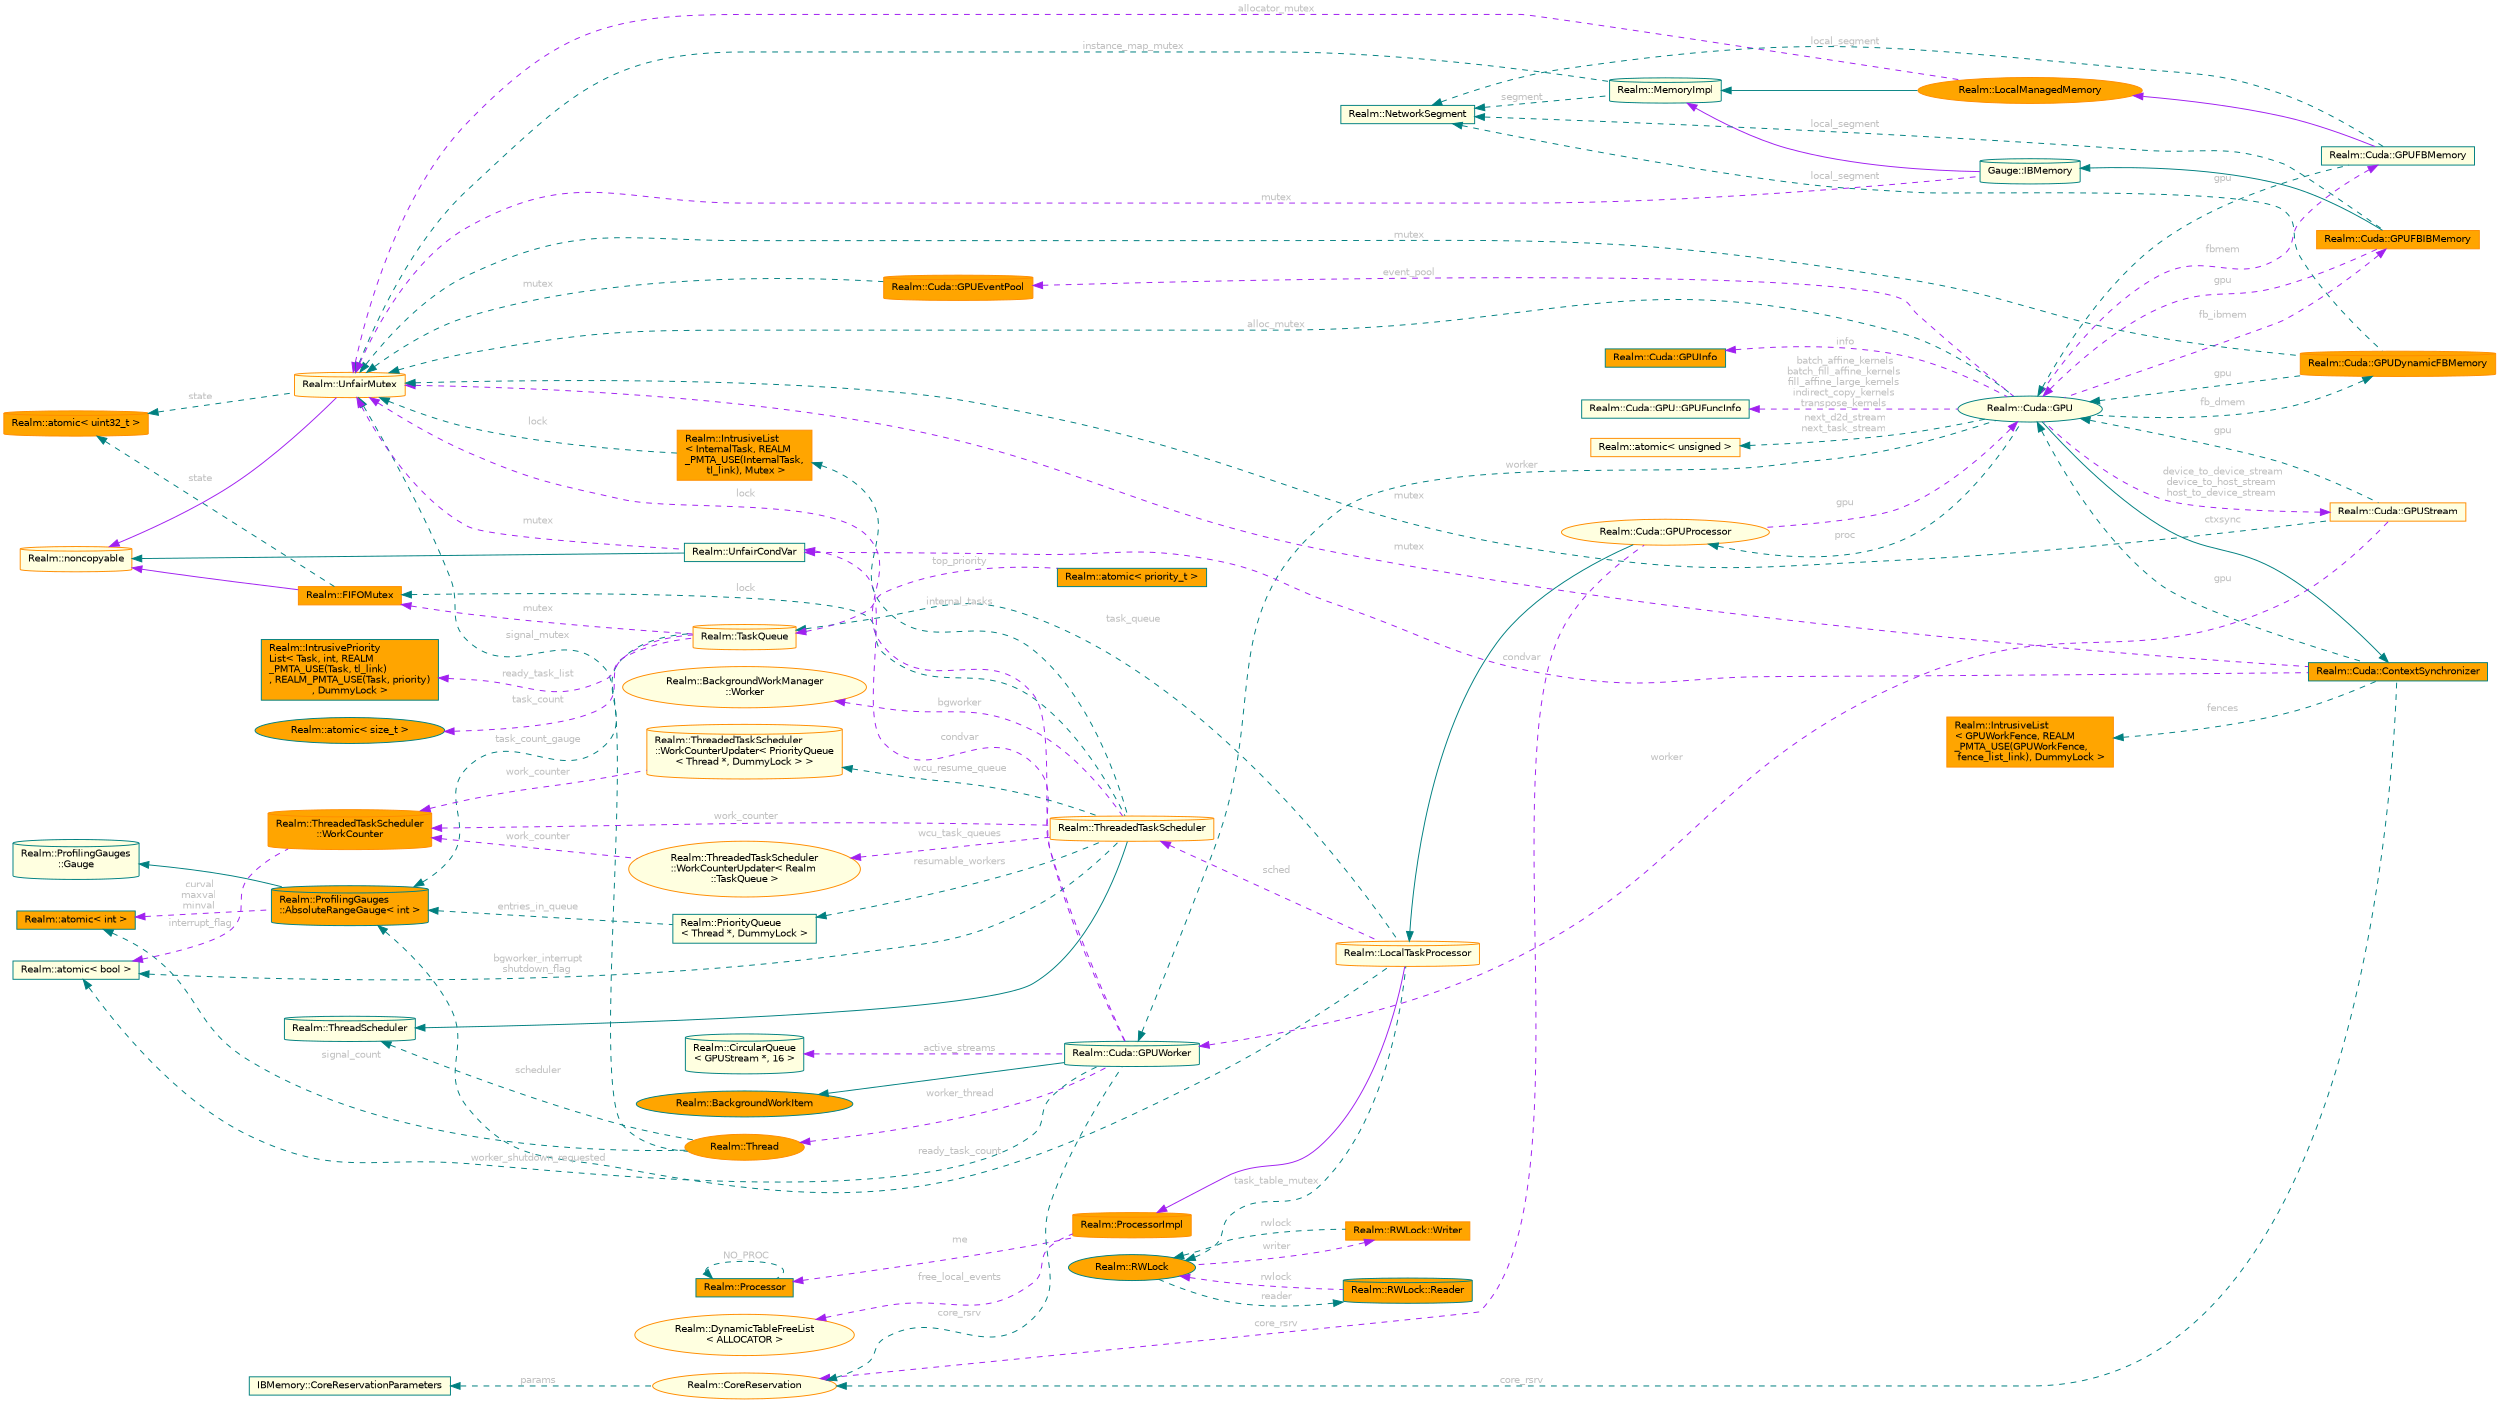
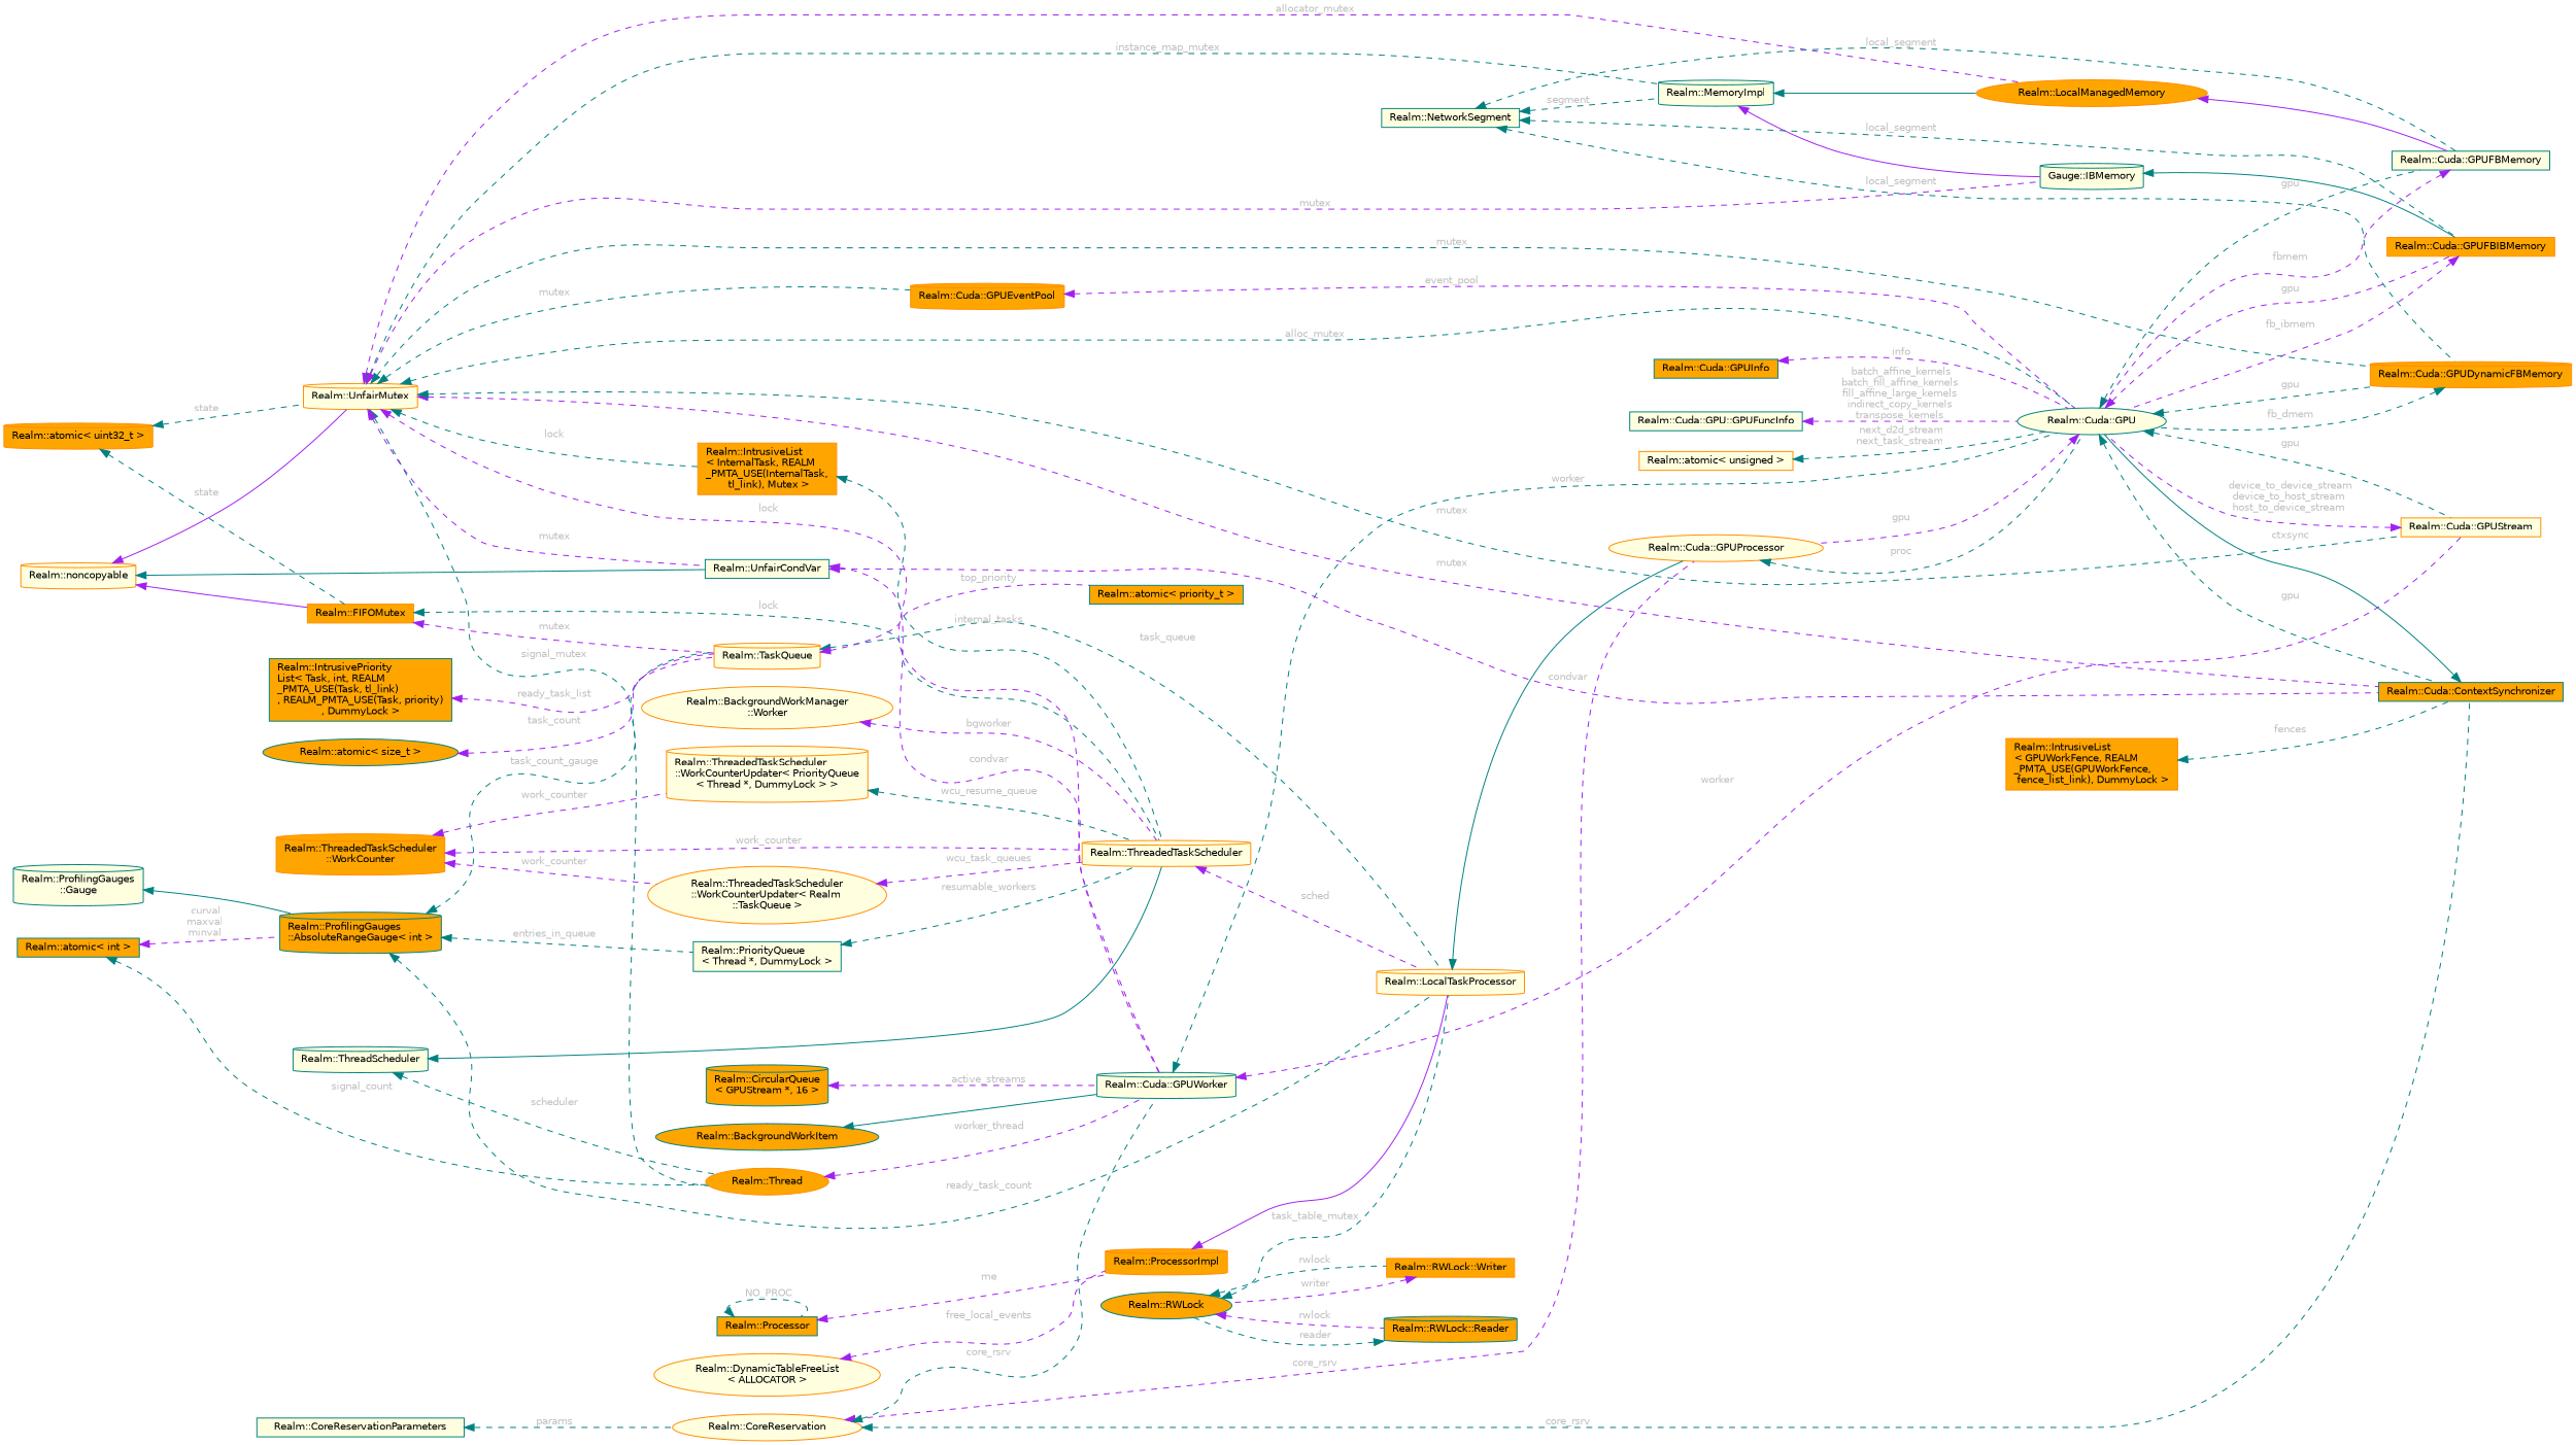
  digraph {
    rankdir=LR
    node [color=darkorange fillcolor=lightyellow fontname=Helvetica fontsize=10 shape=box style=filled]
    edge [color=teal dir=back fontcolor=grey fontname=Helvetica fontsize=10 labelfontname=Helvetica labelfontsize=10 style=dashed]
    n1 [fontcolor=black height=0.2 label="Realm::Cuda::GPUProcessor" shape=ellipse width=0.4]
    n2 [color=teal height=0.2 label="Realm::Cuda::GPU" shape=ellipse width=0.4]
    n3 [color=teal fillcolor=orange height=0.2 label="Realm::Cuda::ContextSynchronizer" width=0.4]
    n4 [fillcolor=orange height=0.2 label="Realm::Cuda::GPUDynamicFBMemory" shape=cylinder width=0.4]
    n5 [height=0.2 label="Realm::Cuda::GPUStream" width=0.4]
    n6 [color=teal height=0.2 label="Realm::Cuda::GPUFBMemory" width=0.4]
    n7 [fillcolor=orange height=0.2 label="Realm::Cuda::GPUFBIBMemory" width=0.4]
    n8 [height=0.2 label="Realm::LocalTaskProcessor" shape=cylinder width=0.4]
    n9 [fillcolor=orange height=0.2 label="Realm::ProcessorImpl" shape=cylinder width=0.4]
    n10 [height=0.2 label="Realm::DynamicTableFreeList\l\< ALLOCATOR \>" shape=ellipse width=0.4]
    n11 [color=teal fillcolor=orange height=0.2 label="Realm::Processor" width=0.4]
    n12 [height=0.2 label="Realm::ThreadedTaskScheduler" shape=cylinder width=0.4]
    n13 [color=teal height=0.2 label="Realm::ThreadScheduler" shape=cylinder width=0.4]
    n14 [fillcolor=orange height=0.2 label="Realm::Thread" shape=ellipse width=0.4]
    n15 [color=teal height=0.2 label="Realm::Cuda::GPUWorker" shape=cylinder width=0.4]
    n16 [fillcolor=orange height=0.2 label="Realm::FIFOMutex" width=0.4]
    n17 [height=0.2 label="Realm::TaskQueue" shape=cylinder width=0.4]
    n18 [color=teal fillcolor=orange height=0.2 label="Realm::atomic\< priority_t \>" width=0.4]
    n19 [height=0.2 label="Realm::noncopyable" shape=cylinder width=0.4]
    n20 [height=0.2 label="Realm::UnfairMutex" shape=cylinder width=0.4]
    n21 [color=teal height=0.2 label="Realm::UnfairCondVar" width=0.4]
    n22 [fillcolor=orange height=0.2 label="Realm::IntrusiveList\l\< InternalTask, REALM\l_PMTA_USE(InternalTask,\l tl_link), Mutex \>" width=0.4]
    n23 [fillcolor=orange height=0.2 label="Realm::LocalManagedMemory" shape=ellipse width=0.4]
    n24 [color=teal height=0.2 label="Realm::MemoryImpl" shape=cylinder width=0.4]
    n25 [color=teal height=0.2 label="Gauge::IBMemory" shape=cylinder width=0.4]
    n26 [fillcolor=orange height=0.2 label="Realm::Cuda::GPUEventPool" shape=cylinder width=0.4]
    n27 [fillcolor=orange height=0.2 label="Realm::atomic\< uint32_t \>" shape=cylinder width=0.4]
    n28 [color=teal height=0.2 label="Realm::PriorityQueue\l\< Thread *, DummyLock \>" width=0.4]
    n29 [color=teal fillcolor=orange height=0.2 label="Realm::ProfilingGauges\l::AbsoluteRangeGauge\< int \>" shape=cylinder width=0.4]
    n30 [color=teal height=0.2 label="Realm::ProfilingGauges\l::Gauge" shape=cylinder width=0.4]
    n31 [color=teal fillcolor=orange height=0.2 label="Realm::atomic\< int \>" width=0.4]
-   n32 [color=teal height=0.2 label="Realm::atomic\< bool \>" width=0.4]
    n33 [fillcolor=orange height=0.2 label="Realm::ThreadedTaskScheduler\l::WorkCounter" shape=cylinder width=0.4]
    n34 [height=0.2 label="Realm::ThreadedTaskScheduler\l::WorkCounterUpdater\< Realm\l::TaskQueue \>" shape=ellipse width=0.4]
    n35 [height=0.2 label="Realm::ThreadedTaskScheduler\l::WorkCounterUpdater\< PriorityQueue\l\< Thread *, DummyLock \> \>" shape=cylinder width=0.4]
    n36 [height=0.2 label="Realm::BackgroundWorkManager\l::Worker" shape=ellipse width=0.4]
    n37 [color=teal fillcolor=orange height=0.2 label="Realm::atomic\< size_t \>" shape=ellipse width=0.4]
    n38 [color=teal fillcolor=orange height=0.2 label="Realm::IntrusivePriority\lList\< Task, int, REALM\l_PMTA_USE(Task, tl_link)\l, REALM_PMTA_USE(Task, priority)\l, DummyLock \>" width=0.4]
    n39 [color=teal fillcolor=orange height=0.2 label="Realm::RWLock" shape=ellipse width=0.4]
    n40 [fillcolor=orange height=0.2 label="Realm::RWLock::Writer" width=0.4]
    n41 [color=teal fillcolor=orange height=0.2 label="Realm::RWLock::Reader" shape=cylinder width=0.4]
    n42 [fillcolor=orange height=0.2 label="Realm::IntrusiveList\l\< GPUWorkFence, REALM\l_PMTA_USE(GPUWorkFence,\l fence_list_link), DummyLock \>" width=0.4]
    n43 [height=0.2 label="Realm::CoreReservation" shape=ellipse width=0.4]
-   n44 [color=teal height=0.2 label="IBMemory::CoreReservationParameters" width=0.4]
+   n44 [color=teal height=0.2 label="Realm::CoreReservationParameters" width=0.4]
    n45 [color=teal fillcolor=orange height=0.2 label="Realm::Cuda::GPUInfo" width=0.4]
    n46 [color=teal fillcolor=orange height=0.2 label="Realm::BackgroundWorkItem" shape=ellipse width=0.4]
-   n47 [color=teal height=0.2 label="Realm::CircularQueue\l\< GPUStream *, 16 \>" shape=cylinder width=0.4]
+   n47 [color=teal fillcolor=orange height=0.2 label="Realm::CircularQueue\l\< GPUStream *, 16 \>" shape=cylinder width=0.4]
    n48 [color=teal height=0.2 label="Realm::NetworkSegment" width=0.4]
    n49 [color=teal height=0.2 label="Realm::Cuda::GPU::GPUFuncInfo" width=0.4]
    n50 [height=0.2 label="Realm::atomic\< unsigned \>" width=0.4]
    n1 -> n2 [label=" proc"]
    n2 -> n1 [color=purple label=" gpu"]
    n2 -> n3 [label=" gpu"]
    n2 -> n4 [label=" gpu"]
    n2 -> n5 [label=" gpu"]
    n2 -> n6 [label=" gpu"]
    n2 -> n7 [color=purple label=" gpu"]
    n3 -> n2 [label=" ctxsync" style=solid]
    n4 -> n2 [label=" fb_dmem"]
    n5 -> n2 [color=purple label=" device_to_device_stream\ndevice_to_host_stream\nhost_to_device_stream"]
    n6 -> n2 [color=purple label=" fbmem"]
    n7 -> n2 [color=purple label=" fb_ibmem"]
    n8 -> n1 [style=solid fontcolor=""]
    n9 -> n8 [color=purple style=solid fontcolor=""]
    n10 -> n9 [color=purple label=" free_local_events"]
    n11 -> n9 [color=purple label=" me"]
    n11 -> n11 [label=" NO_PROC"]
    n12 -> n8 [color=purple label=" sched"]
    n13 -> n12 [style=solid fontcolor=""]
    n13 -> n14 [label=" scheduler"]
    n14 -> n15 [color=purple label=" worker_thread"]
    n15 -> n2 [label=" worker"]
    n15 -> n5 [color=purple label=" worker"]
    n16 -> n12 [label=" lock"]
    n16 -> n17 [color=purple label=" mutex"]
    n17 -> n8 [label=" task_queue"]
    n17 -> n18 [color=purple label=" top_priority"]
    n19 -> n16 [color=purple style=solid fontcolor=""]
    n19 -> n20 [color=purple style=solid fontcolor=""]
    n19 -> n21 [style=solid fontcolor=""]
    n20 -> n2 [label=" alloc_mutex"]
    n20 -> n3 [color=purple label=" mutex"]
    n20 -> n4 [label=" mutex"]
    n20 -> n5 [label=" mutex"]
    n20 -> n14 [label=" signal_mutex"]
    n20 -> n15 [color=purple label=" lock"]
    n20 -> n21 [color=purple label=" mutex"]
    n20 -> n22 [label=" lock"]
    n20 -> n23 [color=purple label=" allocator_mutex"]
    n20 -> n24 [label=" instance_map_mutex"]
    n20 -> n25 [color=purple label=" mutex"]
    n20 -> n26 [label=" mutex"]
    n21 -> n3 [color=purple label=" condvar"]
    n21 -> n15 [color=purple label=" condvar"]
    n22 -> n12 [label=" internal_tasks"]
    n23 -> n6 [color=purple style=solid fontcolor=""]
    n24 -> n23 [style=solid fontcolor=""]
    n24 -> n25 [color=purple style=solid fontcolor=""]
    n25 -> n7 [style=solid fontcolor=""]
    n26 -> n2 [color=purple label=" event_pool"]
    n27 -> n16 [label=" state"]
    n27 -> n20 [label=" state"]
    n28 -> n12 [label=" resumable_workers"]
    n29 -> n8 [label=" ready_task_count"]
    n29 -> n17 [label=" task_count_gauge"]
    n29 -> n28 [label=" entries_in_queue"]
    n30 -> n29 [style=solid fontcolor=""]
    n31 -> n14 [label=" signal_count"]
    n31 -> n29 [color=purple label=" curval\nmaxval\nminval"]
-   n32 -> n12 [label=" bgworker_interrupt\nshutdown_flag"]
-   n32 -> n15 [label=" worker_shutdown_requested"]
-   n32 -> n33 [color=purple label=" interrupt_flag"]
    n33 -> n12 [color=purple label=" work_counter"]
    n33 -> n34 [color=purple label=" work_counter"]
    n33 -> n35 [color=purple label=" work_counter"]
    n34 -> n12 [color=purple label=" wcu_task_queues"]
    n35 -> n12 [label=" wcu_resume_queue"]
    n36 -> n12 [color=purple label=" bgworker"]
    n37 -> n17 [color=purple label=" task_count"]
    n38 -> n17 [color=purple label=" ready_task_list"]
    n39 -> n8 [label=" task_table_mutex"]
    n39 -> n40 [label=" rwlock"]
    n39 -> n41 [color=purple label=" rwlock"]
    n40 -> n39 [color=purple label=" writer"]
    n41 -> n39 [label=" reader"]
    n42 -> n3 [label=" fences"]
    n43 -> n1 [color=purple label=" core_rsrv"]
    n43 -> n3 [label=" core_rsrv"]
    n43 -> n15 [label=" core_rsrv"]
    n44 -> n43 [label=" params"]
    n45 -> n2 [color=purple label=" info"]
    n46 -> n15 [style=solid fontcolor=""]
    n47 -> n15 [color=purple label=" active_streams"]
    n48 -> n4 [label=" local_segment"]
    n48 -> n6 [label=" local_segment"]
    n48 -> n7 [label=" local_segment"]
    n48 -> n24 [label=" segment"]
    n49 -> n2 [color=purple label=" batch_affine_kernels\nbatch_fill_affine_kernels\nfill_affine_large_kernels\nindirect_copy_kernels\ntranspose_kernels"]
    n50 -> n2 [label=" next_d2d_stream\nnext_task_stream"]
  }
